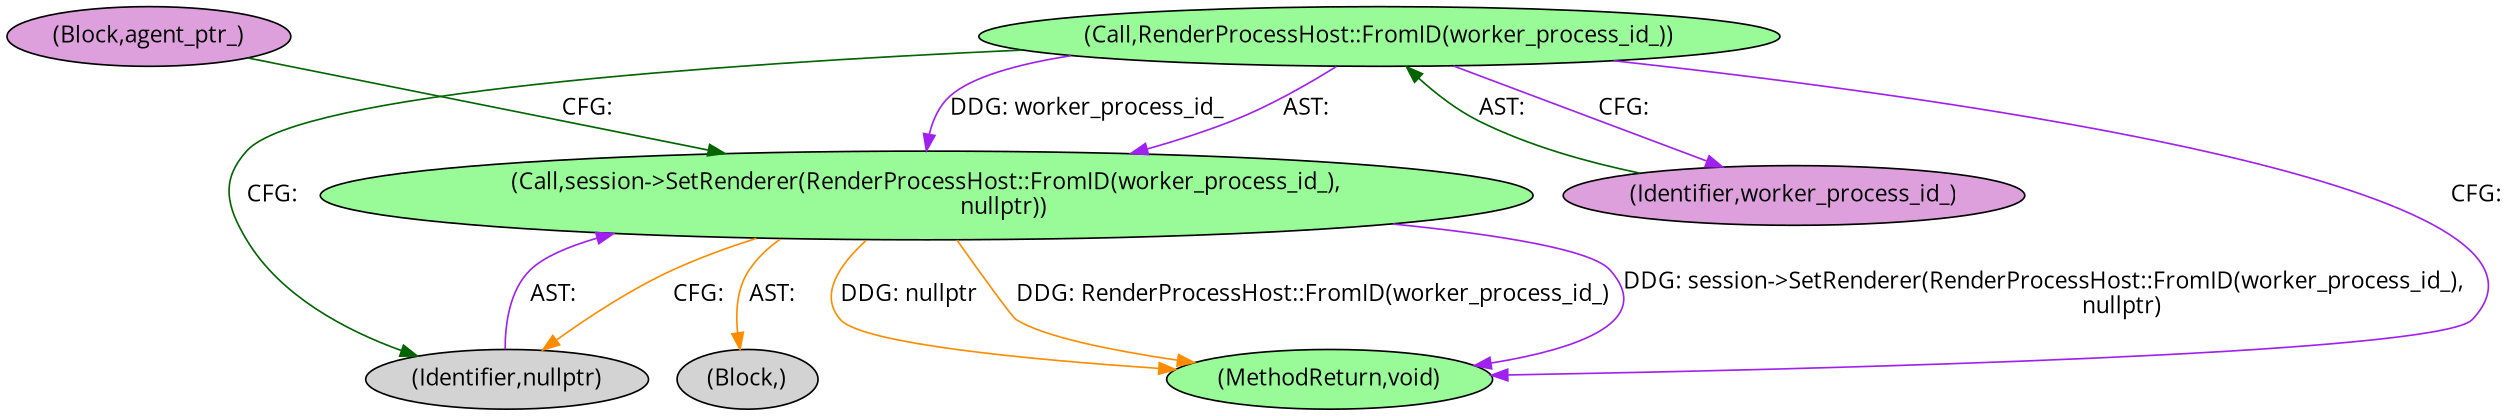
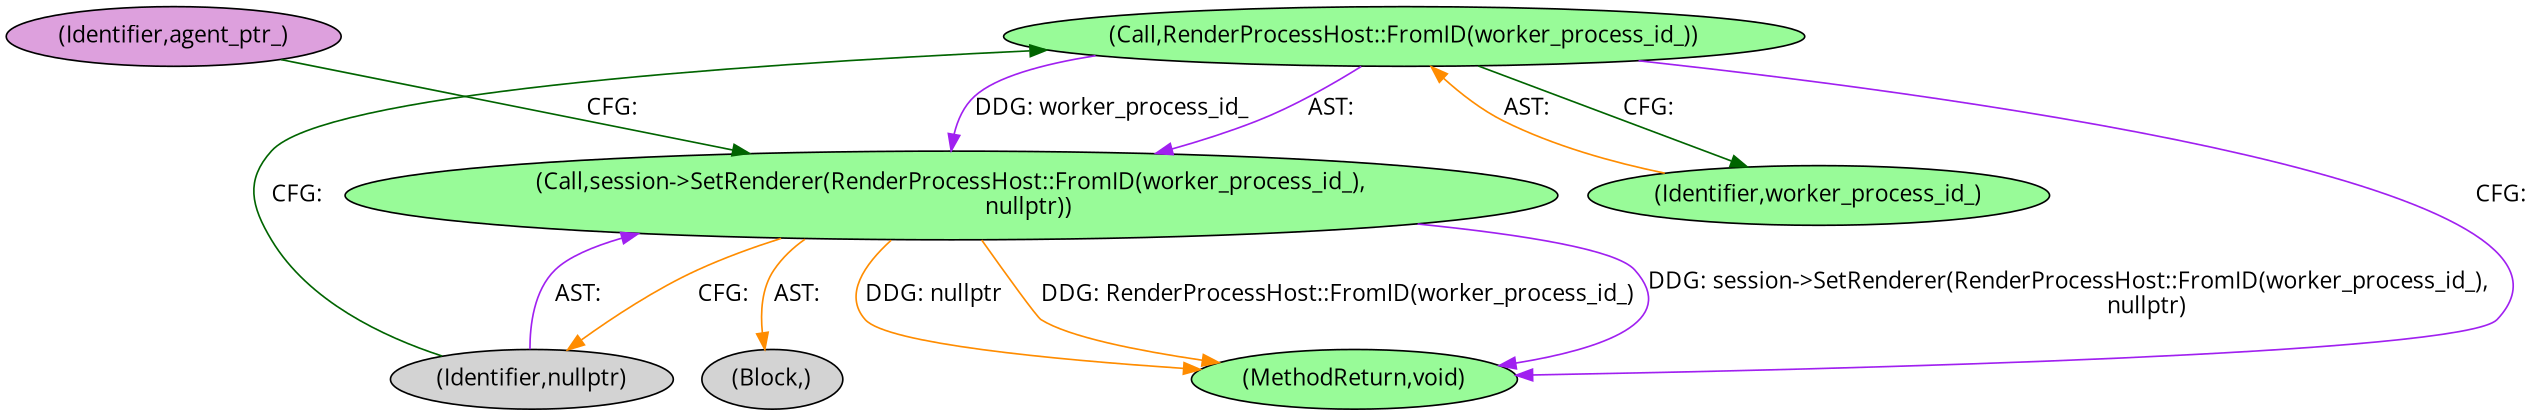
  digraph {
    fontname="Open Sans"
    node [fillcolor=palegreen fontname="Open Sans" style=filled]
    edge [color=purple fontname="Open Sans"]
    n1 [label="(Call,RenderProcessHost::FromID(worker_process_id_))"]
    n2 [label="(Call,session->SetRenderer(RenderProcessHost::FromID(worker_process_id_),\n                         nullptr))"]
-   n3 [fillcolor=plum label="(Identifier,worker_process_id_)"]
+   n3 [label="(Identifier,worker_process_id_)"]
    n4 [label="(MethodReturn,void)"]
    n5 [fillcolor=lightgrey label="(Identifier,nullptr)"]
    n6 [fillcolor=lightgrey label="(Block,)"]
-   n7 [fillcolor=plum label="(Block,agent_ptr_)"]
+   n7 [fillcolor=plum label="(Identifier,agent_ptr_)"]
    n1 -> n2 [label="AST: "]
    n1 -> n2 [label="DDG: worker_process_id_"]
-   n1 -> n3 [label="CFG: "]
+   n1 -> n3 [color=darkgreen label="CFG: "]
    n1 -> n4 [label="CFG: "]
    n2 -> n4 [color=darkorange label="DDG: nullptr"]
    n2 -> n4 [color=darkorange label="DDG: RenderProcessHost::FromID(worker_process_id_)"]
    n2 -> n4 [label="DDG: session->SetRenderer(RenderProcessHost::FromID(worker_process_id_),\n                         nullptr)"]
    n2 -> n5 [color=darkorange label="CFG: "]
    n2 -> n6 [color=darkorange label="AST: "]
-   n3 -> n1 [color=darkgreen label="AST: "]
-   n1 -> n5 [color=darkgreen label="CFG: "]
+   n3 -> n1 [color=darkorange label="AST: "]
+   n5 -> n1 [color=darkgreen label="CFG: "]
    n5 -> n2 [label="AST: "]
    n7 -> n2 [color=darkgreen label="CFG: "]
  }
